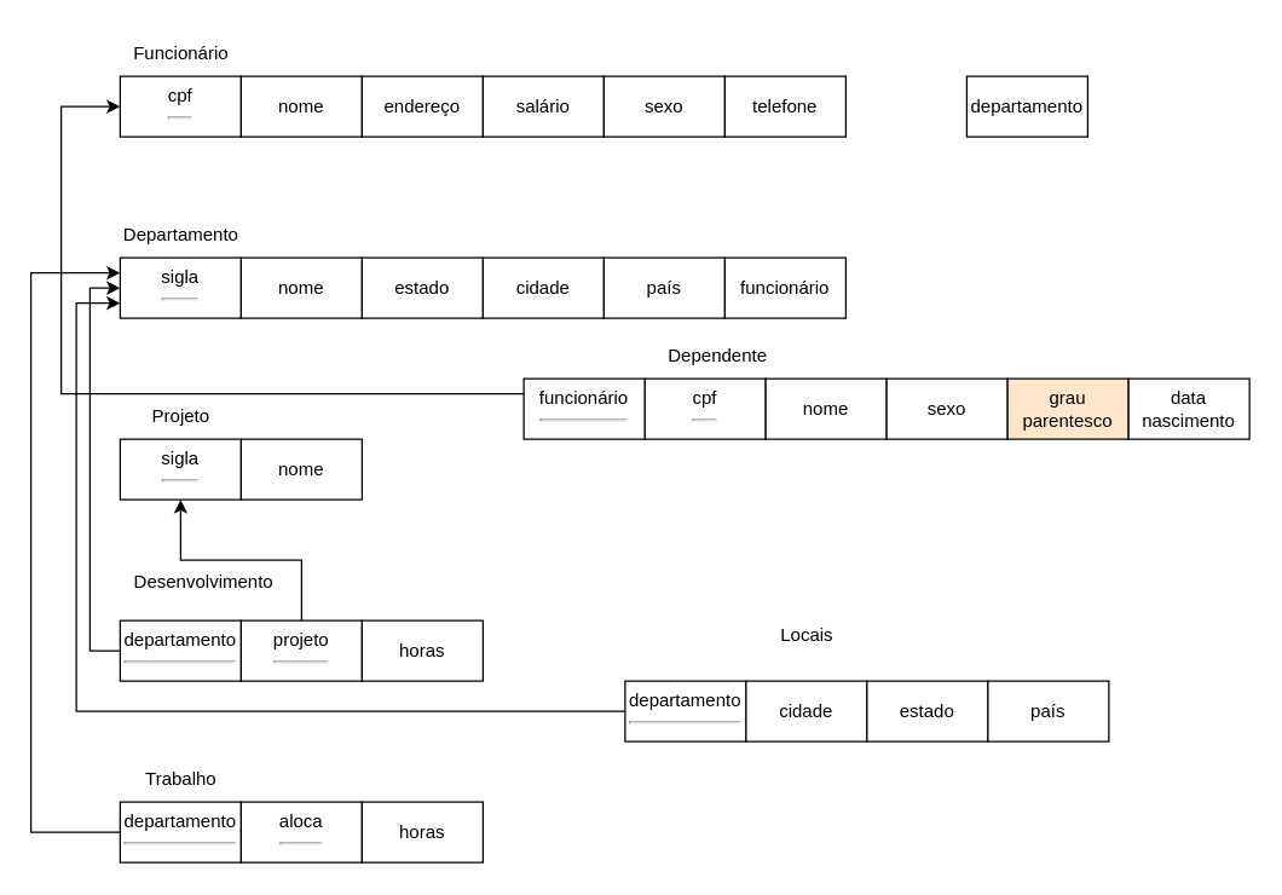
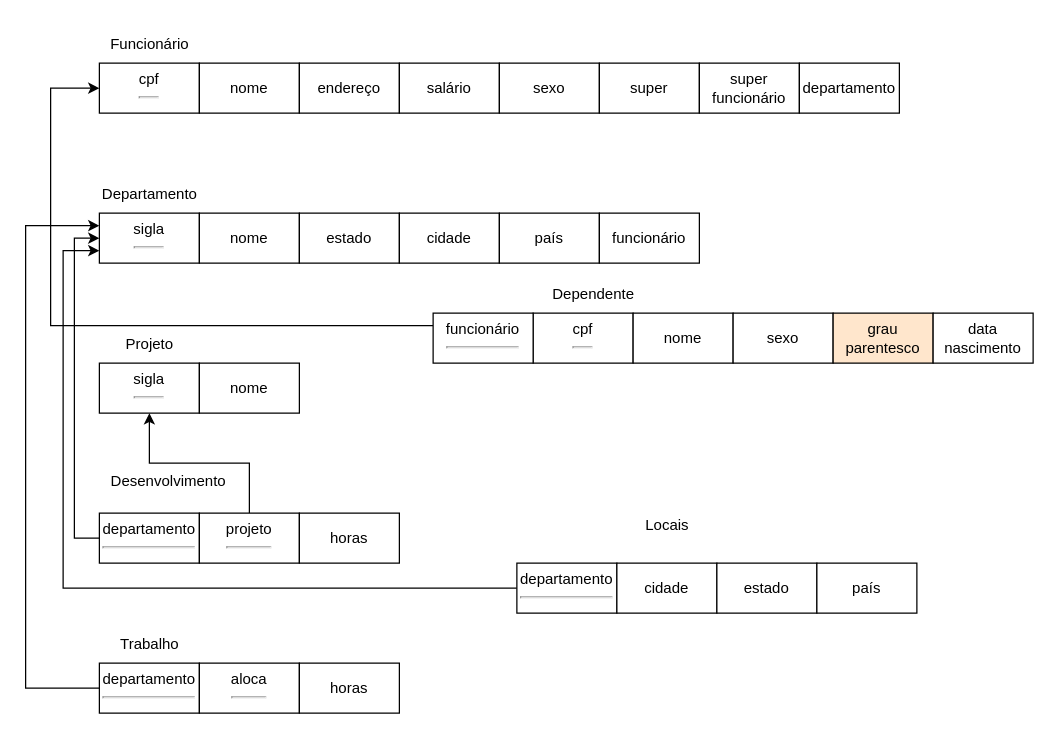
  <mxCell id="0" />
  <mxCell id="1" parent="0" />
  <mxCell id="2" value="cpf&lt;br&gt;&lt;hr&gt;" style="rounded=0;whiteSpace=wrap;html=1;" parent="1" vertex="1"><mxGeometry x="79" y="50" width="80" height="40" as="geometry" /></mxCell>
  <mxCell id="3" value="Funcionário" style="text;html=1;align=center;verticalAlign=middle;resizable=0;points=[];autosize=1;strokeColor=none;fillColor=none;" parent="1" vertex="1"><mxGeometry x="74" y="20" width="90" height="30" as="geometry" /></mxCell>
  <mxCell id="4" value="nome" style="rounded=0;whiteSpace=wrap;html=1;" parent="1" vertex="1"><mxGeometry x="159" y="50" width="80" height="40" as="geometry" /></mxCell>
  <mxCell id="5" value="endereço" style="rounded=0;whiteSpace=wrap;html=1;" parent="1" vertex="1"><mxGeometry x="239" y="50" width="80" height="40" as="geometry" /></mxCell>
  <mxCell id="6" value="salário" style="rounded=0;whiteSpace=wrap;html=1;" parent="1" vertex="1"><mxGeometry x="319" y="50" width="80" height="40" as="geometry" /></mxCell>
  <mxCell id="7" value="sexo" style="rounded=0;whiteSpace=wrap;html=1;" parent="1" vertex="1"><mxGeometry x="399" y="50" width="80" height="40" as="geometry" /></mxCell>
- <mxCell id="8" value="telefone" style="rounded=0;whiteSpace=wrap;html=1;" parent="1" vertex="1"><mxGeometry x="479" y="50" width="80" height="40" as="geometry" /></mxCell>
+ <mxCell id="8" value="super" style="rounded=0;whiteSpace=wrap;html=1;" parent="1" vertex="1"><mxGeometry x="479" y="50" width="80" height="40" as="geometry" /></mxCell>
  <mxCell id="9" value="sigla&lt;hr&gt;" style="rounded=0;whiteSpace=wrap;html=1;" parent="1" vertex="1"><mxGeometry x="79" y="170" width="80" height="40" as="geometry" /></mxCell>
  <mxCell id="10" value="Departamento" style="text;html=1;align=center;verticalAlign=middle;resizable=0;points=[];autosize=1;strokeColor=none;fillColor=none;" parent="1" vertex="1"><mxGeometry x="69" y="140" width="100" height="30" as="geometry" /></mxCell>
  <mxCell id="11" value="nome" style="rounded=0;whiteSpace=wrap;html=1;" parent="1" vertex="1"><mxGeometry x="159" y="170" width="80" height="40" as="geometry" /></mxCell>
  <mxCell id="12" value="sigla&lt;hr&gt;" style="rounded=0;whiteSpace=wrap;html=1;" parent="1" vertex="1"><mxGeometry x="79" y="290" width="80" height="40" as="geometry" /></mxCell>
  <mxCell id="13" value="Projeto" style="text;html=1;align=center;verticalAlign=middle;resizable=0;points=[];autosize=1;strokeColor=none;fillColor=none;" parent="1" vertex="1"><mxGeometry x="89" y="260" width="60" height="30" as="geometry" /></mxCell>
  <mxCell id="14" value="nome" style="rounded=0;whiteSpace=wrap;html=1;" parent="1" vertex="1"><mxGeometry x="159" y="290" width="80" height="40" as="geometry" /></mxCell>
  <mxCell id="15" value="estado" style="rounded=0;whiteSpace=wrap;html=1;" parent="1" vertex="1"><mxGeometry x="239" y="170" width="80" height="40" as="geometry" /></mxCell>
  <mxCell id="16" value="cidade" style="rounded=0;whiteSpace=wrap;html=1;" parent="1" vertex="1"><mxGeometry x="319" y="170" width="80" height="40" as="geometry" /></mxCell>
  <mxCell id="17" value="país" style="rounded=0;whiteSpace=wrap;html=1;" parent="1" vertex="1"><mxGeometry x="399" y="170" width="80" height="40" as="geometry" /></mxCell>
  <mxCell id="18" value="cpf&lt;br&gt;&lt;hr&gt;" style="rounded=0;whiteSpace=wrap;html=1;" parent="1" vertex="1"><mxGeometry x="426" y="250" width="80" height="40" as="geometry" /></mxCell>
  <mxCell id="19" value="Dependente" style="text;html=1;align=center;verticalAlign=middle;resizable=0;points=[];autosize=1;strokeColor=none;fillColor=none;" parent="1" vertex="1"><mxGeometry x="429" y="220" width="90" height="30" as="geometry" /></mxCell>
  <mxCell id="20" value="nome" style="rounded=0;whiteSpace=wrap;html=1;" parent="1" vertex="1"><mxGeometry x="506" y="250" width="80" height="40" as="geometry" /></mxCell>
  <mxCell id="21" value="sexo" style="rounded=0;whiteSpace=wrap;html=1;" parent="1" vertex="1"><mxGeometry x="586" y="250" width="80" height="40" as="geometry" /></mxCell>
  <mxCell id="22" value="grau parentesco" style="rounded=0;whiteSpace=wrap;html=1;fillColor=#ffe6cc;" parent="1" vertex="1"><mxGeometry x="666" y="250" width="80" height="40" as="geometry" /></mxCell>
  <mxCell id="23" value="data nascimento" style="rounded=0;whiteSpace=wrap;html=1;" parent="1" vertex="1"><mxGeometry x="746" y="250" width="80" height="40" as="geometry" /></mxCell>
  <mxCell id="24" style="edgeStyle=orthogonalEdgeStyle;rounded=0;orthogonalLoop=1;jettySize=auto;html=1;exitX=0;exitY=0.25;exitDx=0;exitDy=0;entryX=0;entryY=0.5;entryDx=0;entryDy=0;" edge="1" parent="1" source="25" target="2"><mxGeometry relative="1" as="geometry"><mxPoint x="39" y="150" as="targetPoint" /><Array as="points"><mxPoint x="40" y="260" /><mxPoint x="40" y="70" /></Array></mxGeometry></mxCell>
  <mxCell id="25" value="funcionário&lt;hr&gt;" style="rounded=0;whiteSpace=wrap;html=1;" parent="1" vertex="1"><mxGeometry x="346" y="250" width="80" height="40" as="geometry" /></mxCell>
+ <mxCell id="26" value="super funcionário" style="rounded=0;whiteSpace=wrap;html=1;" parent="1" vertex="1"><mxGeometry x="559" y="50" width="80" height="40" as="geometry" /></mxCell>
  <mxCell id="27" value="departamento" style="rounded=0;whiteSpace=wrap;html=1;" parent="1" vertex="1"><mxGeometry x="639" y="50" width="80" height="40" as="geometry" /></mxCell>
  <mxCell id="28" value="funcionário" style="rounded=0;whiteSpace=wrap;html=1;" parent="1" vertex="1"><mxGeometry x="479" y="170" width="80" height="40" as="geometry" /></mxCell>
  <mxCell id="29" style="edgeStyle=orthogonalEdgeStyle;rounded=0;orthogonalLoop=1;jettySize=auto;html=1;exitX=0;exitY=0.5;exitDx=0;exitDy=0;entryX=0;entryY=0.5;entryDx=0;entryDy=0;" edge="1" parent="1" source="30" target="9"><mxGeometry relative="1" as="geometry"><mxPoint x="59" y="190" as="targetPoint" /></mxGeometry></mxCell>
  <mxCell id="30" value="departamento&lt;hr&gt;" style="rounded=0;whiteSpace=wrap;html=1;" parent="1" vertex="1"><mxGeometry x="79" y="410" width="80" height="40" as="geometry" /></mxCell>
  <mxCell id="31" value="Desenvolvimento" style="text;html=1;align=center;verticalAlign=middle;resizable=0;points=[];autosize=1;strokeColor=none;fillColor=none;" parent="1" vertex="1"><mxGeometry x="74" y="370" width="120" height="30" as="geometry" /></mxCell>
  <mxCell id="32" style="edgeStyle=orthogonalEdgeStyle;rounded=0;orthogonalLoop=1;jettySize=auto;html=1;exitX=0.5;exitY=0;exitDx=0;exitDy=0;" edge="1" parent="1" source="33" target="12"><mxGeometry relative="1" as="geometry" /></mxCell>
  <mxCell id="33" value="projeto&lt;hr&gt;" style="rounded=0;whiteSpace=wrap;html=1;" parent="1" vertex="1"><mxGeometry x="159" y="410" width="80" height="40" as="geometry" /></mxCell>
  <mxCell id="34" value="horas" style="rounded=0;whiteSpace=wrap;html=1;" parent="1" vertex="1"><mxGeometry x="239" y="410" width="80" height="40" as="geometry" /></mxCell>
  <mxCell id="35" style="edgeStyle=orthogonalEdgeStyle;rounded=0;orthogonalLoop=1;jettySize=auto;html=1;exitX=0;exitY=0.5;exitDx=0;exitDy=0;entryX=0;entryY=0.25;entryDx=0;entryDy=0;" edge="1" parent="1" source="36" target="9"><mxGeometry relative="1" as="geometry"><mxPoint x="19" y="190" as="targetPoint" /><Array as="points"><mxPoint x="20" y="550" /><mxPoint x="20" y="180" /></Array></mxGeometry></mxCell>
  <mxCell id="36" value="departamento&lt;hr&gt;" style="rounded=0;whiteSpace=wrap;html=1;" parent="1" vertex="1"><mxGeometry x="79" y="530" width="80" height="40" as="geometry" /></mxCell>
  <mxCell id="37" value="Trabalho" style="text;html=1;align=center;verticalAlign=middle;resizable=0;points=[];autosize=1;strokeColor=none;fillColor=none;" parent="1" vertex="1"><mxGeometry x="84" y="500" width="70" height="30" as="geometry" /></mxCell>
  <mxCell id="38" value="aloca&lt;hr&gt;" style="rounded=0;whiteSpace=wrap;html=1;" parent="1" vertex="1"><mxGeometry x="159" y="530" width="80" height="40" as="geometry" /></mxCell>
  <mxCell id="39" value="horas" style="rounded=0;whiteSpace=wrap;html=1;" parent="1" vertex="1"><mxGeometry x="239" y="530" width="80" height="40" as="geometry" /></mxCell>
  <mxCell id="40" style="edgeStyle=orthogonalEdgeStyle;rounded=0;orthogonalLoop=1;jettySize=auto;html=1;exitX=0;exitY=0.5;exitDx=0;exitDy=0;entryX=0;entryY=0.75;entryDx=0;entryDy=0;" edge="1" parent="1" source="41" target="9"><mxGeometry relative="1" as="geometry"><mxPoint x="49" y="200" as="targetPoint" /><Array as="points"><mxPoint x="50" y="470" /><mxPoint x="50" y="200" /></Array></mxGeometry></mxCell>
  <mxCell id="41" value="departamento&lt;hr&gt;" style="rounded=0;whiteSpace=wrap;html=1;" vertex="1" parent="1"><mxGeometry x="413" y="450" width="80" height="40" as="geometry" /></mxCell>
  <mxCell id="42" value="Locais" style="text;html=1;align=center;verticalAlign=middle;resizable=0;points=[];autosize=1;strokeColor=none;fillColor=none;" vertex="1" parent="1"><mxGeometry x="503" y="405" width="60" height="30" as="geometry" /></mxCell>
  <mxCell id="43" value="cidade" style="rounded=0;whiteSpace=wrap;html=1;" vertex="1" parent="1"><mxGeometry x="493" y="450" width="80" height="40" as="geometry" /></mxCell>
  <mxCell id="44" value="estado" style="rounded=0;whiteSpace=wrap;html=1;" vertex="1" parent="1"><mxGeometry x="573" y="450" width="80" height="40" as="geometry" /></mxCell>
  <mxCell id="45" value="país" style="rounded=0;whiteSpace=wrap;html=1;" vertex="1" parent="1"><mxGeometry x="653" y="450" width="80" height="40" as="geometry" /></mxCell>
